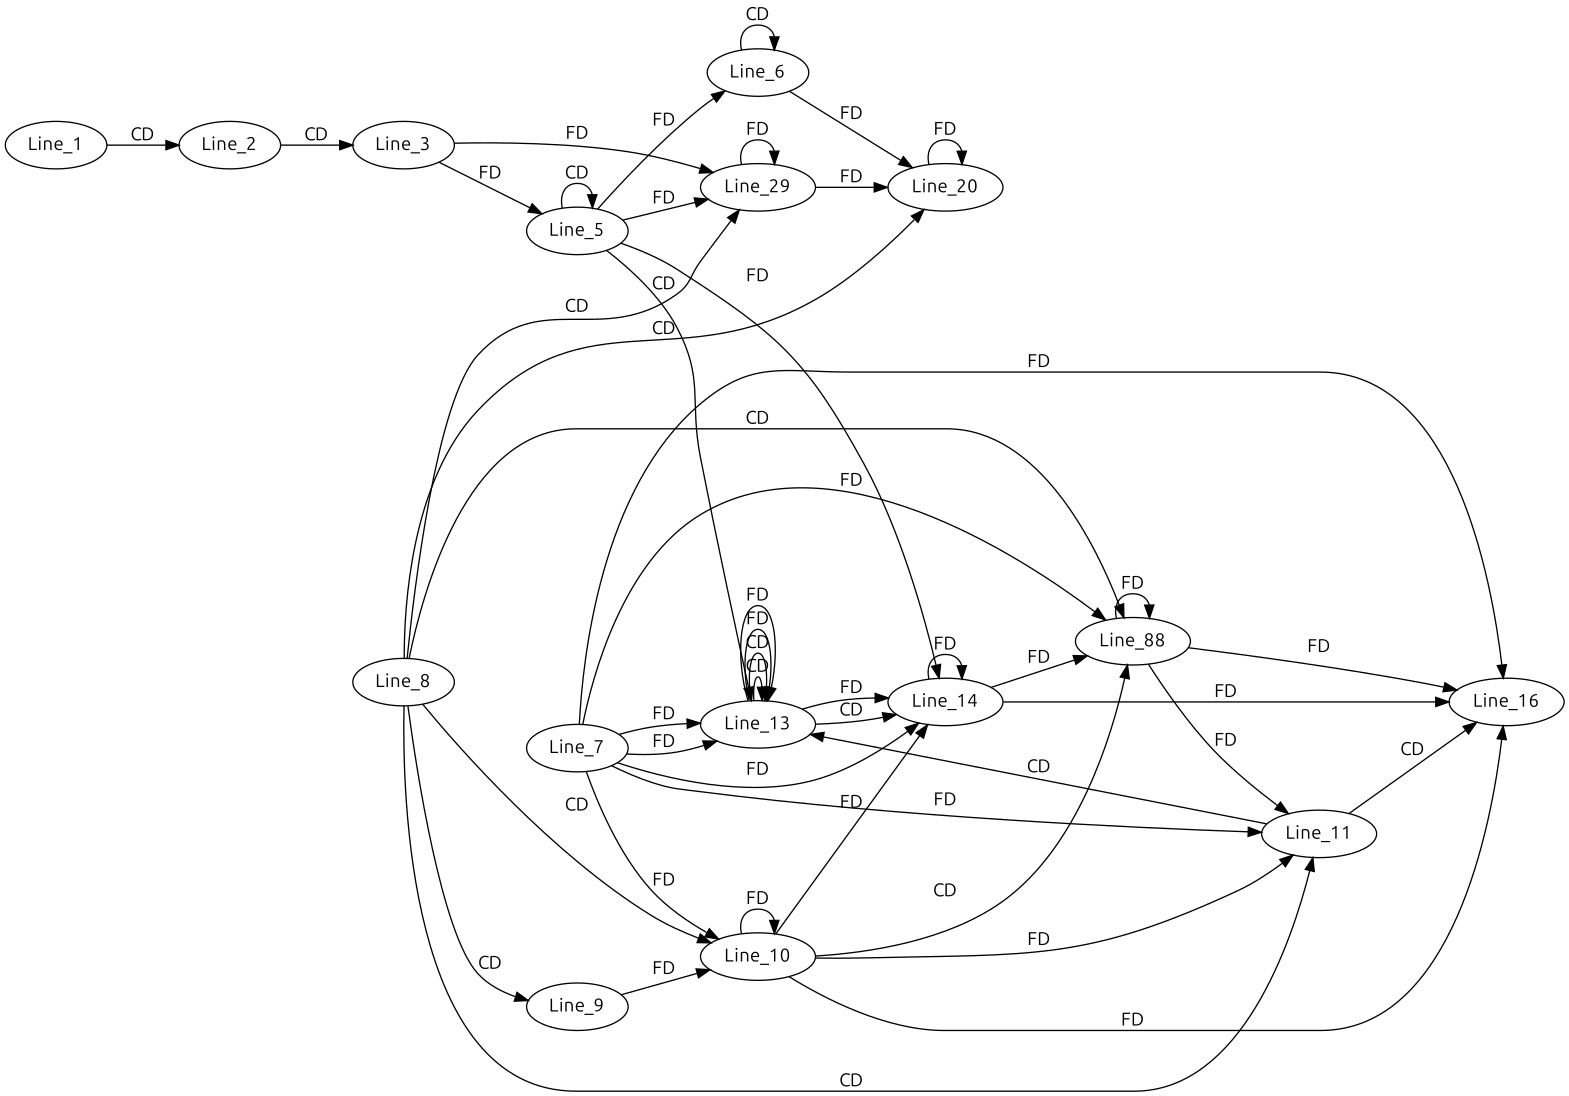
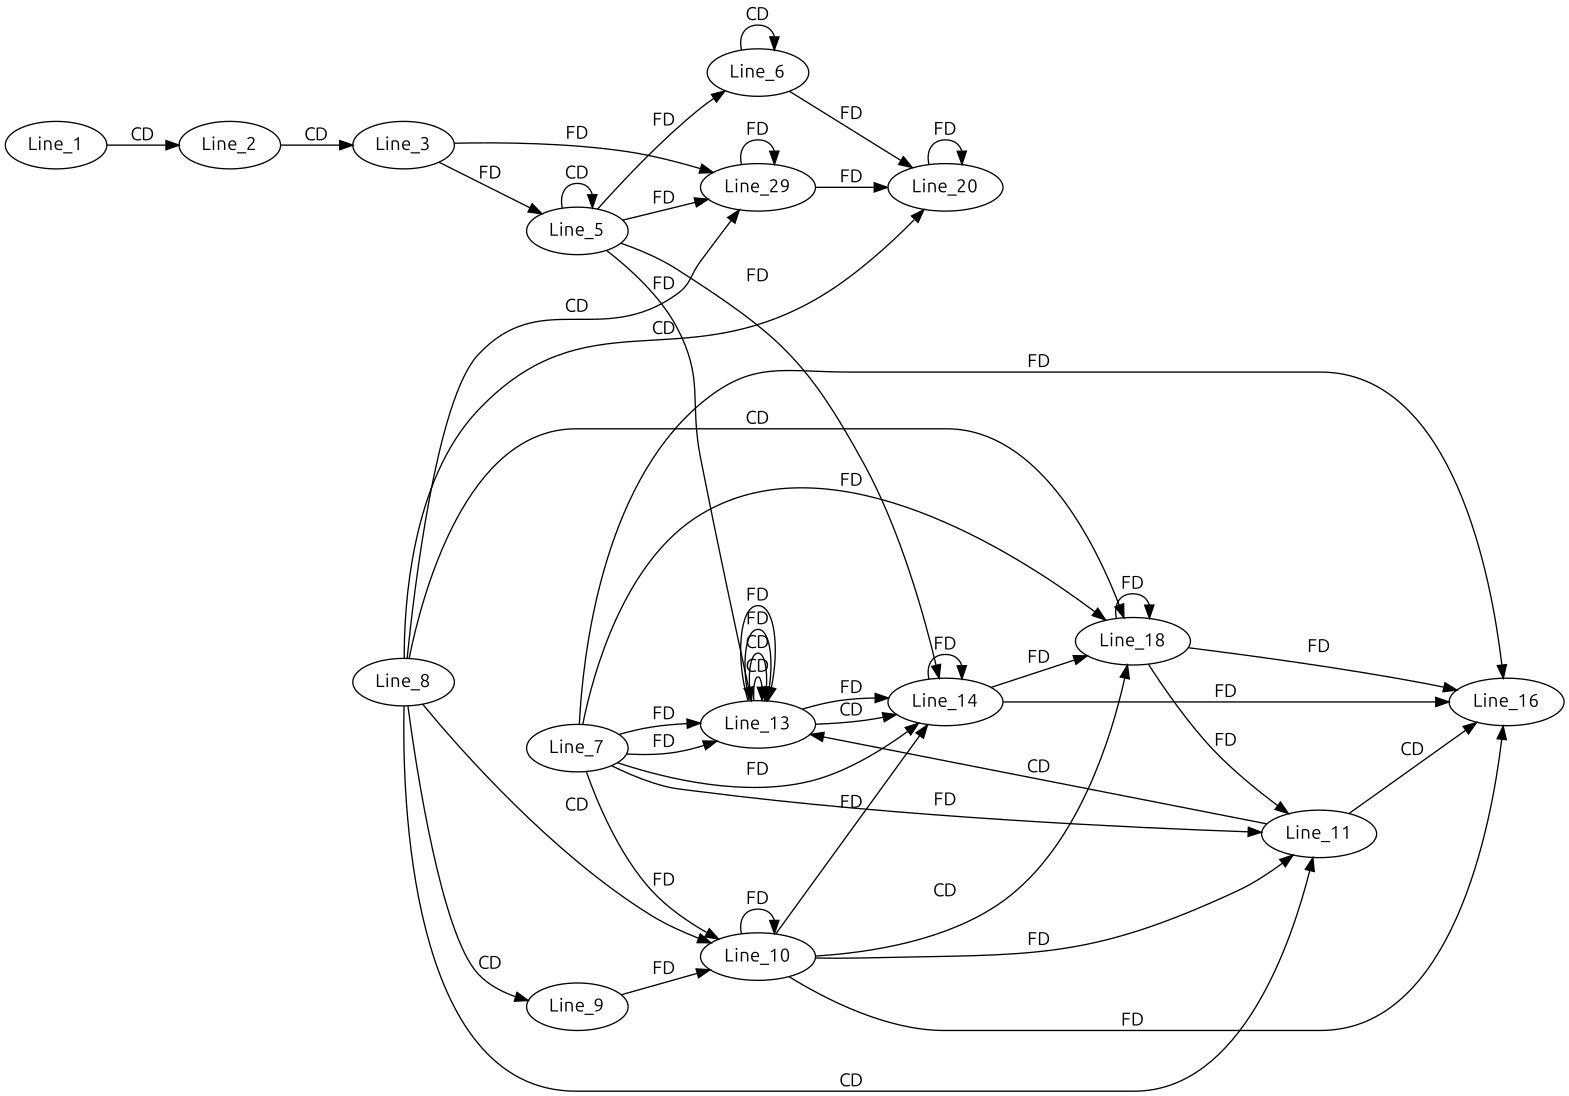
  digraph {
    fontname=Ubuntu
    rankdir=LR
    node [fontname=Ubuntu]
    edge [fontname=Ubuntu]
    Line_1
    Line_2
    Line_3
    Line_5
    n5 [label=Line_29]
    Line_6
    Line_13
    Line_14
    Line_20
-   Line_18 [label=Line_88]
+   Line_18
    Line_16
    Line_8
    Line_9
    Line_10
    Line_11
    Line_7
    Line_1 -> Line_2 [label=CD]
    Line_2 -> Line_3 [label=CD]
    Line_3 -> Line_5 [label=FD]
    Line_3 -> n5 [label=FD]
    Line_5 -> Line_5 [label=CD]
    Line_5 -> n5 [label=FD]
    Line_5 -> Line_6 [label=FD]
-   Line_5 -> Line_13 [label=CD]
+   Line_5 -> Line_13 [label=FD]
    Line_5 -> Line_14 [label=FD]
    n5 -> n5 [label=FD]
    n5 -> Line_20 [label=FD]
    Line_6 -> Line_6 [label=CD]
    Line_6 -> Line_20 [label=FD]
    Line_13 -> Line_13 [label=CD]
    Line_13 -> Line_13 [label=CD]
    Line_13 -> Line_13 [label=FD]
    Line_13 -> Line_13 [label=FD]
    Line_13 -> Line_14 [label=CD]
    Line_13 -> Line_14 [label=FD]
    Line_14 -> Line_14 [label=FD]
    Line_14 -> Line_18 [label=FD]
    Line_14 -> Line_16 [label=FD]
    Line_20 -> Line_20 [label=FD]
    Line_18 -> Line_18 [label=FD]
    Line_18 -> Line_16 [label=FD]
    Line_18 -> Line_11 [label=FD]
    Line_8 -> n5 [label=CD]
    Line_8 -> Line_20 [label=CD]
    Line_8 -> Line_18 [label=CD]
    Line_8 -> Line_9 [label=CD]
    Line_8 -> Line_10 [label=CD]
    Line_8 -> Line_11 [label=CD]
    Line_9 -> Line_10 [label=FD]
    Line_10 -> Line_14 [label=FD]
    Line_10 -> Line_18 [label=CD]
    Line_10 -> Line_16 [label=FD]
    Line_10 -> Line_10 [label=FD]
    Line_10 -> Line_11 [label=FD]
    Line_11 -> Line_13 [label=CD]
    Line_11 -> Line_16 [label=CD]
    Line_7 -> Line_13 [label=FD]
    Line_7 -> Line_13 [label=FD]
    Line_7 -> Line_14 [label=FD]
    Line_7 -> Line_18 [label=FD]
    Line_7 -> Line_16 [label=FD]
    Line_7 -> Line_10 [label=FD]
    Line_7 -> Line_11 [label=FD]
  }
